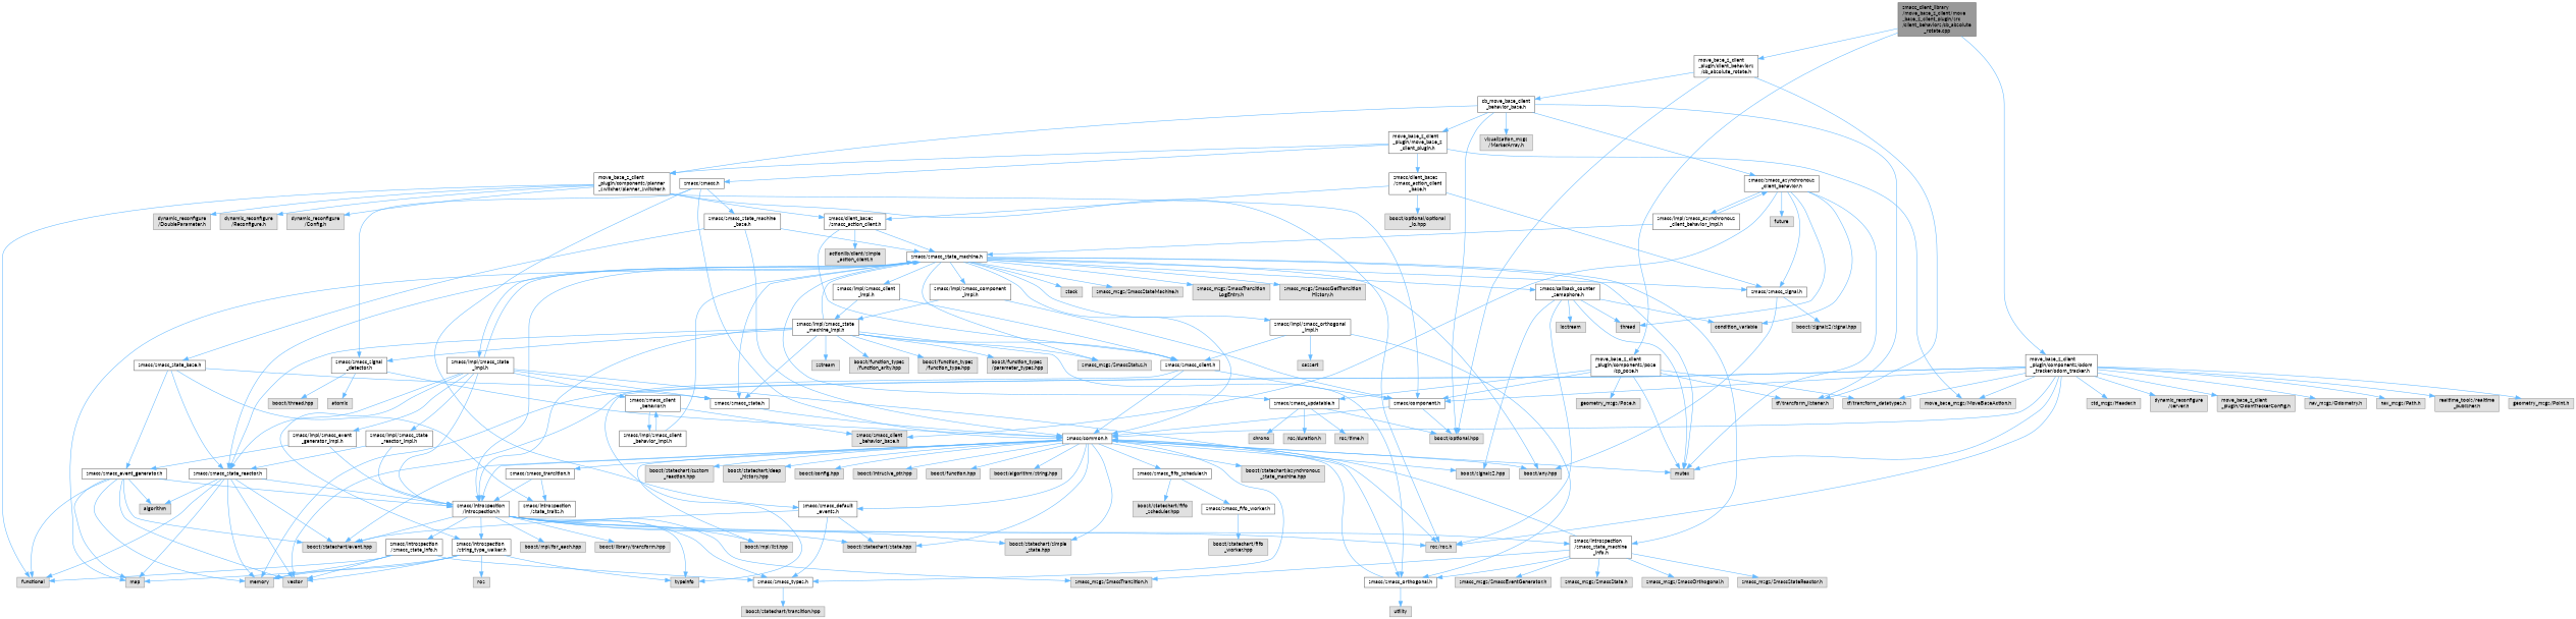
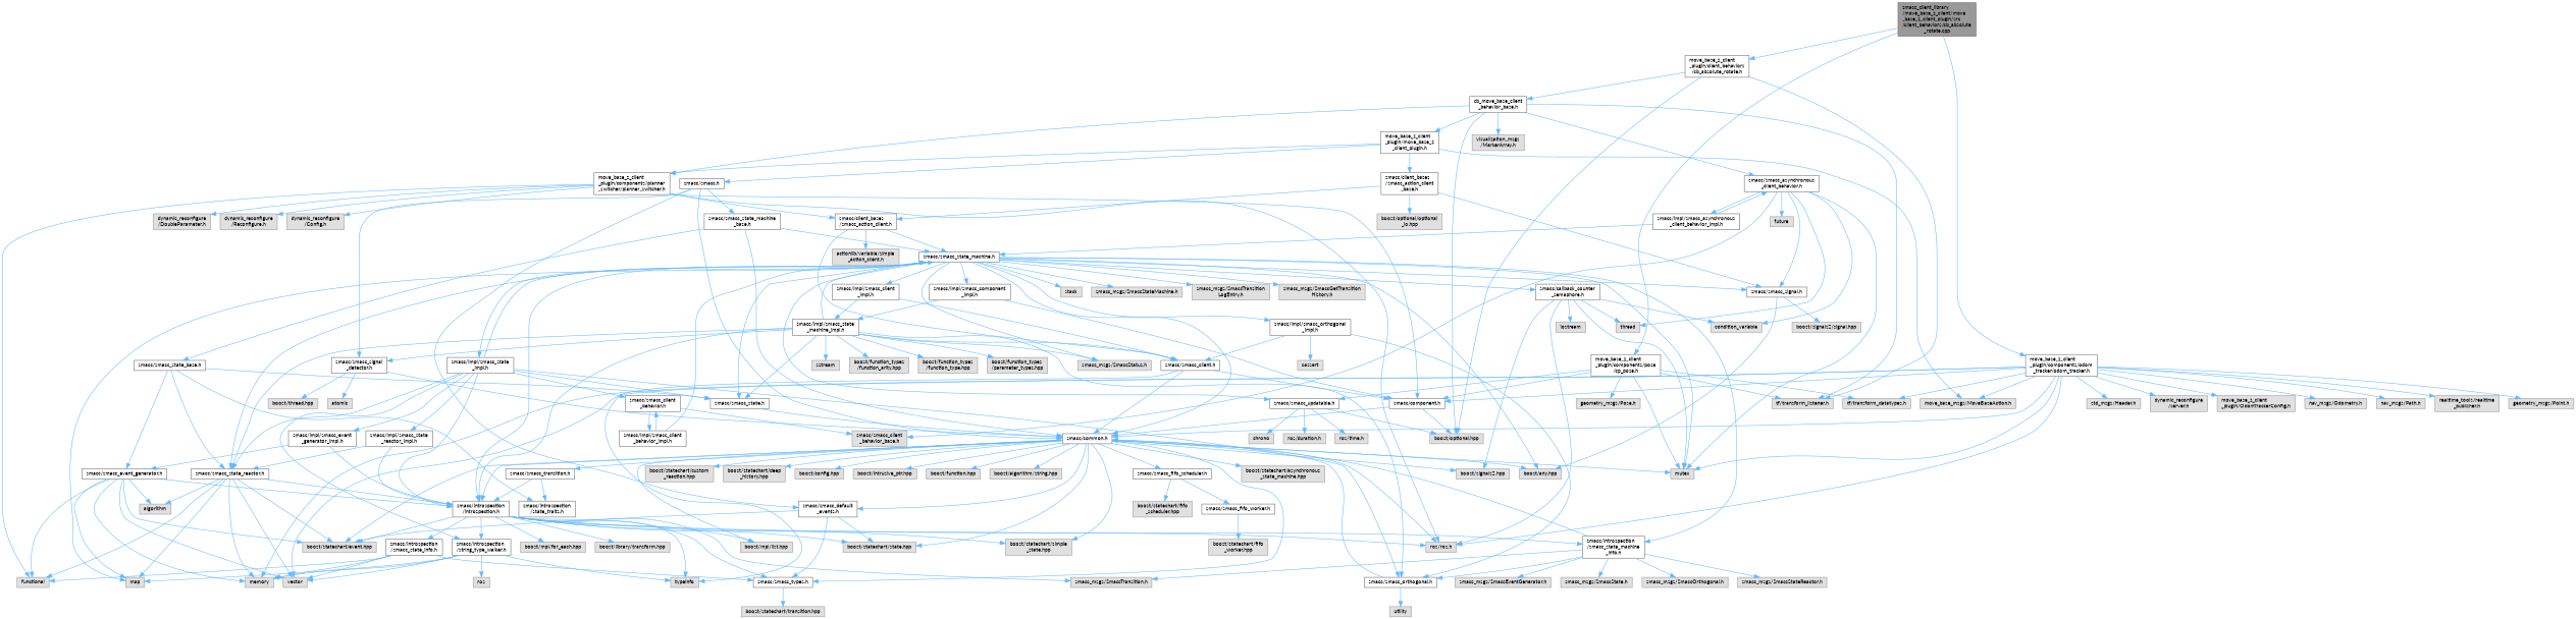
  digraph {
    fontname=Lato
    node [color=grey60 fillcolor="#E0E0E0" fontname=Lato fontsize=10 shape=box style=filled]
    edge [color=steelblue1 fontname=Lato fontsize=10 labelfontname=Helvetica labelfontsize=10 style=solid]
    n1 [color=gray40 fillcolor=grey60 fontcolor=black height=0.2 label="smacc_client_library\l/move_base_z_client/move\l_base_z_client_plugin/src\l/client_behaviors/cb_absolute\l_rotate.cpp" width=0.4]
    n2 [color=grey40 fillcolor=white height=0.2 label="move_base_z_client\l_plugin/client_behaviors\l/cb_absolute_rotate.h" width=0.4]
    n3 [color=grey40 fillcolor=white height=0.2 label="move_base_z_client\l_plugin/components/odom\l_tracker/odom_tracker.h" width=0.4]
    n4 [color=grey40 fillcolor=white height=0.2 label="move_base_z_client\l_plugin/components/pose\l/cp_pose.h" width=0.4]
    n5 [height=0.2 label="tf/transform_listener.h" width=0.4]
    n6 [height=0.2 label="boost/optional.hpp" width=0.4]
    n7 [color=grey40 fillcolor=white height=0.2 label="cb_move_base_client\l_behavior_base.h" width=0.4]
    n8 [height=0.2 label="ros/ros.h" width=0.4]
    n9 [color=grey40 fillcolor=white height=0.2 label="smacc/component.h" width=0.4]
    n10 [color=grey40 fillcolor=white height=0.2 label="smacc/common.h" width=0.4]
    n11 [height=0.2 label=mutex width=0.4]
    n12 [height=0.2 label=memory width=0.4]
    n13 [height=0.2 label=vector width=0.4]
    n14 [height=0.2 label="move_base_msgs/MoveBaseAction.h" width=0.4]
    n15 [height=0.2 label="nav_msgs/Odometry.h" width=0.4]
    n16 [height=0.2 label="nav_msgs/Path.h" width=0.4]
    n17 [height=0.2 label="tf/transform_datatypes.h" width=0.4]
    n18 [height=0.2 label="realtime_tools/realtime\l_publisher.h" width=0.4]
    n19 [height=0.2 label="geometry_msgs/Point.h" width=0.4]
    n20 [height=0.2 label="std_msgs/Header.h" width=0.4]
    n21 [height=0.2 label="dynamic_reconfigure\l/server.h" width=0.4]
    n22 [height=0.2 label="move_base_z_client\l_plugin/OdomTrackerConfig.h" width=0.4]
    n23 [color=grey40 fillcolor=white height=0.2 label="smacc/smacc_updatable.h" width=0.4]
    n24 [height=0.2 label="geometry_msgs/Pose.h" width=0.4]
    n25 [color=grey40 fillcolor=white height=0.2 label="move_base_z_client\l_plugin/components/planner\l_switcher/planner_switcher.h" width=0.4]
    n26 [color=grey40 fillcolor=white height=0.2 label="move_base_z_client\l_plugin/move_base_z\l_client_plugin.h" width=0.4]
    n27 [color=grey40 fillcolor=white height=0.2 label="smacc/smacc_asynchronous\l_client_behavior.h" width=0.4]
    n28 [height=0.2 label="visualization_msgs\l/MarkerArray.h" width=0.4]
    n29 [color=grey40 fillcolor=white height=0.2 label="smacc/client_bases\l/smacc_action_client.h" width=0.4]
    n30 [height=0.2 label=functional width=0.4]
    n31 [height=0.2 label="dynamic_reconfigure\l/Config.h" width=0.4]
    n32 [height=0.2 label="dynamic_reconfigure\l/DoubleParameter.h" width=0.4]
    n33 [height=0.2 label="dynamic_reconfigure\l/Reconfigure.h" width=0.4]
    n34 [color=grey40 fillcolor=white height=0.2 label="smacc/smacc.h" width=0.4]
    n35 [color=grey40 fillcolor=white height=0.2 label="smacc/client_bases\l/smacc_action_client\l_base.h" width=0.4]
    n36 [color=grey40 fillcolor=white height=0.2 label="smacc/smacc_signal.h" width=0.4]
    n37 [height=0.2 label=thread width=0.4]
    n38 [height=0.2 label=condition_variable width=0.4]
    n39 [height=0.2 label="smacc/smacc_client\l_behavior_base.h" width=0.4]
    n40 [height=0.2 label=future width=0.4]
    n41 [color=grey40 fillcolor=white height=0.2 label="smacc/impl/smacc_asynchronous\l_client_behavior_impl.h" width=0.4]
    n42 [color=grey40 fillcolor=white height=0.2 label="smacc/smacc_client.h" width=0.4]
    n43 [color=grey40 fillcolor=white height=0.2 label="smacc/smacc_state_machine.h" width=0.4]
-   n44 [height=0.2 label="actionlib/client/simple\l_action_client.h" width=0.4]
+   n44 [height=0.2 label="actionlib/variable/simple\l_action_client.h" width=0.4]
    n45 [height=0.2 label=typeinfo width=0.4]
    n46 [height=0.2 label="boost/any.hpp" width=0.4]
    n47 [color=grey40 fillcolor=white height=0.2 label="smacc/introspection\l/introspection.h" width=0.4]
    n48 [color=grey40 fillcolor=white height=0.2 label="smacc/introspection\l/smacc_state_machine\l_info.h" width=0.4]
    n49 [height=0.2 label=map width=0.4]
    n50 [height=0.2 label=stack width=0.4]
    n51 [height=0.2 label="smacc_msgs/SmaccStateMachine.h" width=0.4]
    n52 [height=0.2 label="smacc_msgs/SmaccTransition\lLogEntry.h" width=0.4]
    n53 [height=0.2 label="smacc_msgs/SmaccStatus.h" width=0.4]
    n54 [height=0.2 label="smacc_msgs/SmaccGetTransition\lHistory.h" width=0.4]
    n55 [color=grey40 fillcolor=white height=0.2 label="smacc/smacc_state.h" width=0.4]
    n56 [color=grey40 fillcolor=white height=0.2 label="smacc/smacc_state_reactor.h" width=0.4]
    n57 [color=grey40 fillcolor=white height=0.2 label="smacc/callback_counter\l_semaphore.h" width=0.4]
    n58 [color=grey40 fillcolor=white height=0.2 label="smacc/impl/smacc_state\l_impl.h" width=0.4]
    n59 [color=grey40 fillcolor=white height=0.2 label="smacc/impl/smacc_client\l_impl.h" width=0.4]
    n60 [color=grey40 fillcolor=white height=0.2 label="smacc/impl/smacc_component\l_impl.h" width=0.4]
    n61 [color=grey40 fillcolor=white height=0.2 label="smacc/impl/smacc_orthogonal\l_impl.h" width=0.4]
    n62 [height=0.2 label="boost/statechart/state.hpp" width=0.4]
    n63 [height=0.2 label="boost/statechart/simple\l_state.hpp" width=0.4]
    n64 [height=0.2 label="boost/statechart/event.hpp" width=0.4]
    n65 [height=0.2 label="boost/statechart/asynchronous\l_state_machine.hpp" width=0.4]
    n66 [height=0.2 label="boost/statechart/custom\l_reaction.hpp" width=0.4]
    n67 [height=0.2 label="boost/statechart/deep\l_history.hpp" width=0.4]
    n68 [height=0.2 label="boost/config.hpp" width=0.4]
    n69 [height=0.2 label="boost/intrusive_ptr.hpp" width=0.4]
    n70 [height=0.2 label="boost/function.hpp" width=0.4]
    n71 [height=0.2 label="boost/signals2.hpp" width=0.4]
    n72 [height=0.2 label="boost/mpl/list.hpp" width=0.4]
    n73 [height=0.2 label="boost/algorithm/string.hpp" width=0.4]
    n74 [color=grey40 fillcolor=white height=0.2 label="smacc/smacc_fifo_scheduler.h" width=0.4]
    n75 [color=grey40 fillcolor=white height=0.2 label="smacc/smacc_types.h" width=0.4]
    n76 [color=grey40 fillcolor=white height=0.2 label="smacc/smacc_default\l_events.h" width=0.4]
    n77 [color=grey40 fillcolor=white height=0.2 label="smacc/smacc_transition.h" width=0.4]
    n78 [height=0.2 label="boost/statechart/fifo\l_scheduler.hpp" width=0.4]
    n79 [color=grey40 fillcolor=white height=0.2 label="smacc/smacc_fifo_worker.h" width=0.4]
    n80 [height=0.2 label="boost/statechart/transition.hpp" width=0.4]
    n81 [height=0.2 label="boost/mpl/for_each.hpp" width=0.4]
    n82 [height=0.2 label="boost/library/transform.hpp" width=0.4]
    n83 [color=grey40 fillcolor=white height=0.2 label="smacc/introspection\l/string_type_walker.h" width=0.4]
    n84 [color=grey40 fillcolor=white height=0.2 label="smacc/introspection\l/smacc_state_info.h" width=0.4]
    n85 [height=0.2 label="smacc_msgs/SmaccTransition.h" width=0.4]
    n86 [color=grey40 fillcolor=white height=0.2 label="smacc/introspection\l/state_traits.h" width=0.4]
    n87 [height=0.2 label="boost/statechart/fifo\l_worker.hpp" width=0.4]
    n88 [height=0.2 label=ros width=0.4]
    n89 [color=grey40 fillcolor=white height=0.2 label="smacc/smacc_orthogonal.h" width=0.4]
    n90 [height=0.2 label="smacc_msgs/SmaccState.h" width=0.4]
    n91 [height=0.2 label="smacc_msgs/SmaccOrthogonal.h" width=0.4]
    n92 [height=0.2 label="smacc_msgs/SmaccStateReactor.h" width=0.4]
    n93 [height=0.2 label="smacc_msgs/SmaccEventGenerator.h" width=0.4]
    n94 [height=0.2 label=utility width=0.4]
    n95 [height=0.2 label=chrono width=0.4]
    n96 [height=0.2 label="ros/duration.h" width=0.4]
    n97 [height=0.2 label="ros/time.h" width=0.4]
    n98 [height=0.2 label="boost/signals2/signal.hpp" width=0.4]
    n99 [height=0.2 label=algorithm width=0.4]
    n100 [height=0.2 label=iostream width=0.4]
    n101 [color=grey40 fillcolor=white height=0.2 label="smacc/smacc_client\l_behavior.h" width=0.4]
    n102 [color=grey40 fillcolor=white height=0.2 label="smacc/impl/smacc_state\l_reactor_impl.h" width=0.4]
    n103 [color=grey40 fillcolor=white height=0.2 label="smacc/impl/smacc_event\l_generator_impl.h" width=0.4]
    n104 [color=grey40 fillcolor=white height=0.2 label="smacc/impl/smacc_state\l_machine_impl.h" width=0.4]
    n105 [height=0.2 label=cassert width=0.4]
    n106 [color=grey40 fillcolor=white height=0.2 label="smacc/impl/smacc_client\l_behavior_impl.h" width=0.4]
    n107 [color=grey40 fillcolor=white height=0.2 label="smacc/smacc_event_generator.h" width=0.4]
    n108 [color=grey40 fillcolor=white height=0.2 label="smacc/smacc_signal\l_detector.h" width=0.4]
    n109 [height=0.2 label=sstream width=0.4]
    n110 [height=0.2 label="boost/function_types\l/function_arity.hpp" width=0.4]
    n111 [height=0.2 label="boost/function_types\l/function_type.hpp" width=0.4]
    n112 [height=0.2 label="boost/function_types\l/parameter_types.hpp" width=0.4]
    n113 [height=0.2 label="boost/thread.hpp" width=0.4]
    n114 [height=0.2 label=atomic width=0.4]
    n115 [color=grey40 fillcolor=white height=0.2 label="smacc/smacc_state_machine\l_base.h" width=0.4]
    n116 [height=0.2 label="boost/optional/optional\l_io.hpp" width=0.4]
    n117 [color=grey40 fillcolor=white height=0.2 label="smacc/smacc_state_base.h" width=0.4]
    n1 -> n2
    n1 -> n3
    n1 -> n4
    n2 -> n5
    n2 -> n6
    n2 -> n7
    n3 -> n8
    n3 -> n9
    n3 -> n10
    n3 -> n11
    n3 -> n12
    n3 -> n13
    n3 -> n14
    n3 -> n15
    n3 -> n16
    n3 -> n17
    n3 -> n18
    n3 -> n19
    n3 -> n20
    n3 -> n21
    n3 -> n22
    n4 -> n5
    n4 -> n9
    n4 -> n11
    n4 -> n17
    n4 -> n23
    n4 -> n24
    n7 -> n5
    n7 -> n6
    n7 -> n25
    n7 -> n26
    n7 -> n27
    n7 -> n28
    n9 -> n6
    n9 -> n10
    n10 -> n8
    n10 -> n11
    n10 -> n46
    n10 -> n47
    n10 -> n62
    n10 -> n63
    n10 -> n64
    n10 -> n65
    n10 -> n66
    n10 -> n67
    n10 -> n68
    n10 -> n69
    n10 -> n70
    n10 -> n71
    n10 -> n72
    n10 -> n73
    n10 -> n74
    n10 -> n75
    n10 -> n76
    n10 -> n77
    n23 -> n6
    n23 -> n95
    n23 -> n96
    n23 -> n97
    n25 -> n8
    n25 -> n9
    n25 -> n29
    n25 -> n30
    n25 -> n31
    n25 -> n32
    n25 -> n33
    n26 -> n14
    n26 -> n25
    n26 -> n34
    n26 -> n35
    n27 -> n11
    n27 -> n36
    n27 -> n37
    n27 -> n38
    n27 -> n39
    n27 -> n40
    n27 -> n41
    n29 -> n42
    n29 -> n43
    n29 -> n44
    n34 -> n10
    n34 -> n76
    n34 -> n108
    n34 -> n115
    n35 -> n29
    n35 -> n36
    n35 -> n116
    n36 -> n46
    n36 -> n98
    n41 -> n27
    n41 -> n43
    n42 -> n9
    n42 -> n10
    n42 -> n45
    n43 -> n10
    n43 -> n11
    n43 -> n23
    n43 -> n36
    n43 -> n46
    n43 -> n47
    n43 -> n48
    n43 -> n49
    n43 -> n50
    n43 -> n51
    n43 -> n52
    n43 -> n53
    n43 -> n54
    n43 -> n55
    n43 -> n56
    n43 -> n57
    n43 -> n58
    n43 -> n59
    n43 -> n60
    n43 -> n61
    n47 -> n8
    n47 -> n45
    n47 -> n48
    n47 -> n62
    n47 -> n63
    n47 -> n64
    n47 -> n72
    n47 -> n75
    n47 -> n81
    n47 -> n82
    n47 -> n83
    n47 -> n84
    n47 -> n85
    n48 -> n10
    n48 -> n85
    n48 -> n89
    n48 -> n90
    n48 -> n91
    n48 -> n92
    n48 -> n93
    n55 -> n10
    n56 -> n12
    n56 -> n13
    n56 -> n30
    n56 -> n47
    n56 -> n49
    n56 -> n64
    n56 -> n99
    n57 -> n8
    n57 -> n11
    n57 -> n37
    n57 -> n38
    n57 -> n71
    n57 -> n100
    n58 -> n43
    n58 -> n47
    n58 -> n55
    n58 -> n56
    n58 -> n83
    n58 -> n89
    n58 -> n101
    n58 -> n102
    n58 -> n103
    n59 -> n42
    n59 -> n104
    n60 -> n9
    n60 -> n104
    n61 -> n42
    n61 -> n89
    n61 -> n105
    n74 -> n78
    n74 -> n79
    n75 -> n80
    n76 -> n62
    n76 -> n64
    n76 -> n75
    n77 -> n47
    n77 -> n86
    n79 -> n87
    n83 -> n12
    n83 -> n13
    n83 -> n45
    n83 -> n49
    n83 -> n88
    n84 -> n12
    n84 -> n13
    n84 -> n30
    n84 -> n75
    n89 -> n10
    n89 -> n94
    n101 -> n39
    n101 -> n106
    n102 -> n47
    n102 -> n56
    n103 -> n47
    n103 -> n107
    n104 -> n42
    n104 -> n43
    n104 -> n47
    n104 -> n53
    n104 -> n55
    n104 -> n56
    n104 -> n89
    n104 -> n108
    n104 -> n109
    n104 -> n110
    n104 -> n111
    n104 -> n112
    n106 -> n43
    n106 -> n101
    n107 -> n12
    n107 -> n13
    n107 -> n30
    n107 -> n47
    n107 -> n49
    n107 -> n64
    n107 -> n99
    n108 -> n10
    n108 -> n113
    n108 -> n114
    n115 -> n10
    n115 -> n43
    n115 -> n117
    n117 -> n55
    n117 -> n56
    n117 -> n86
    n117 -> n107
  }
